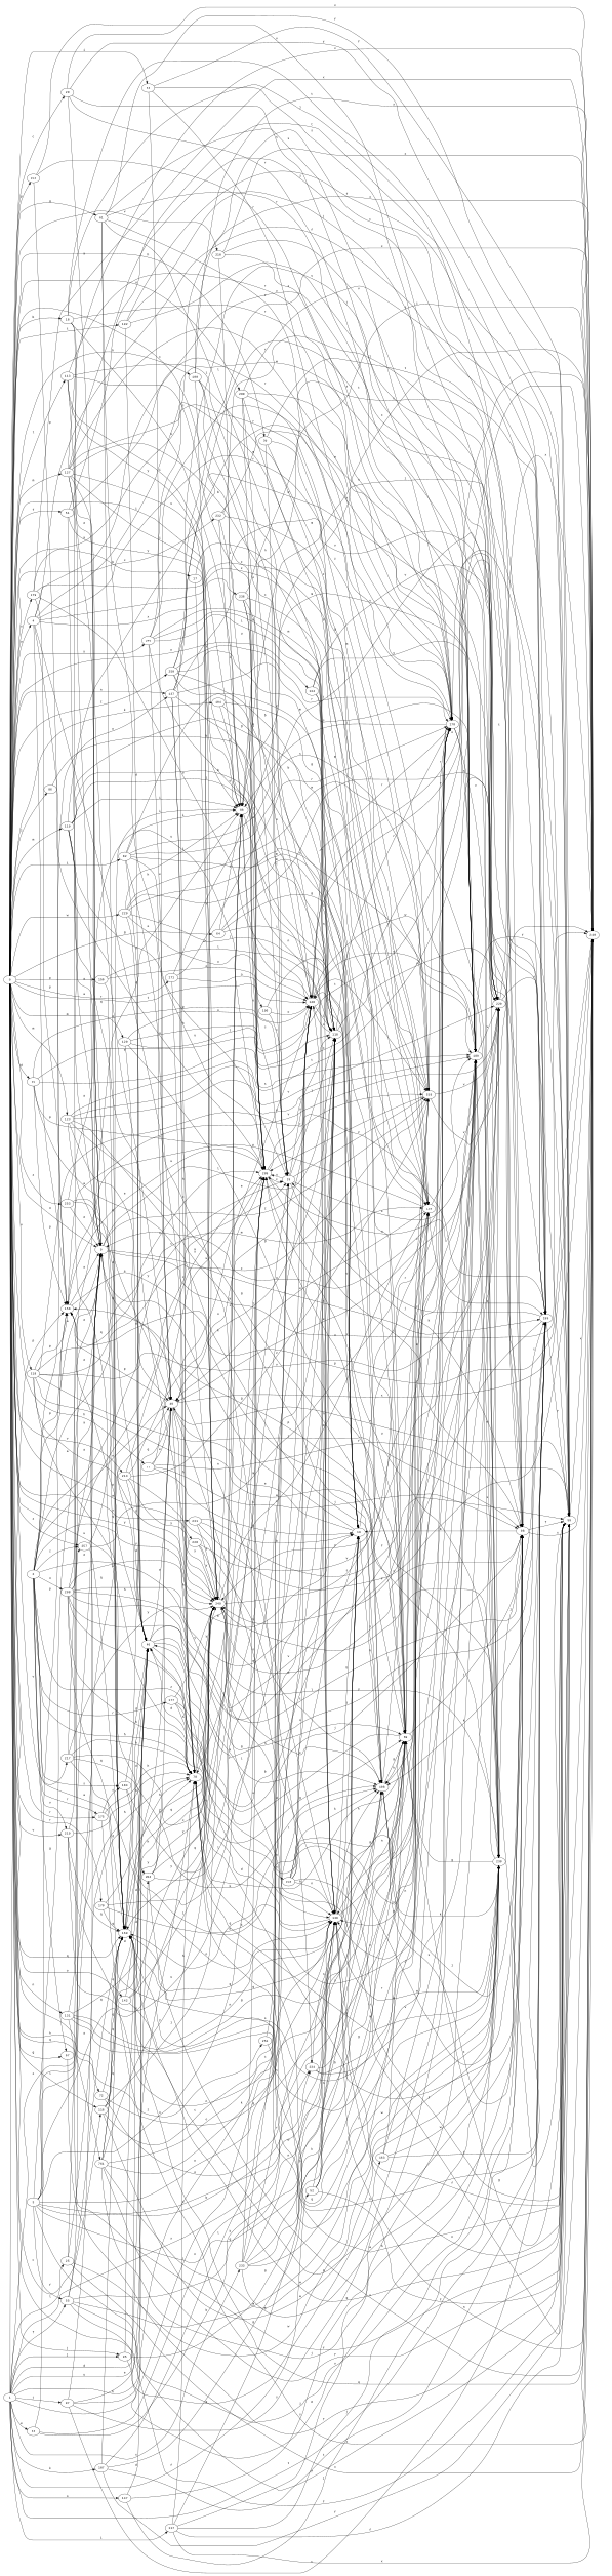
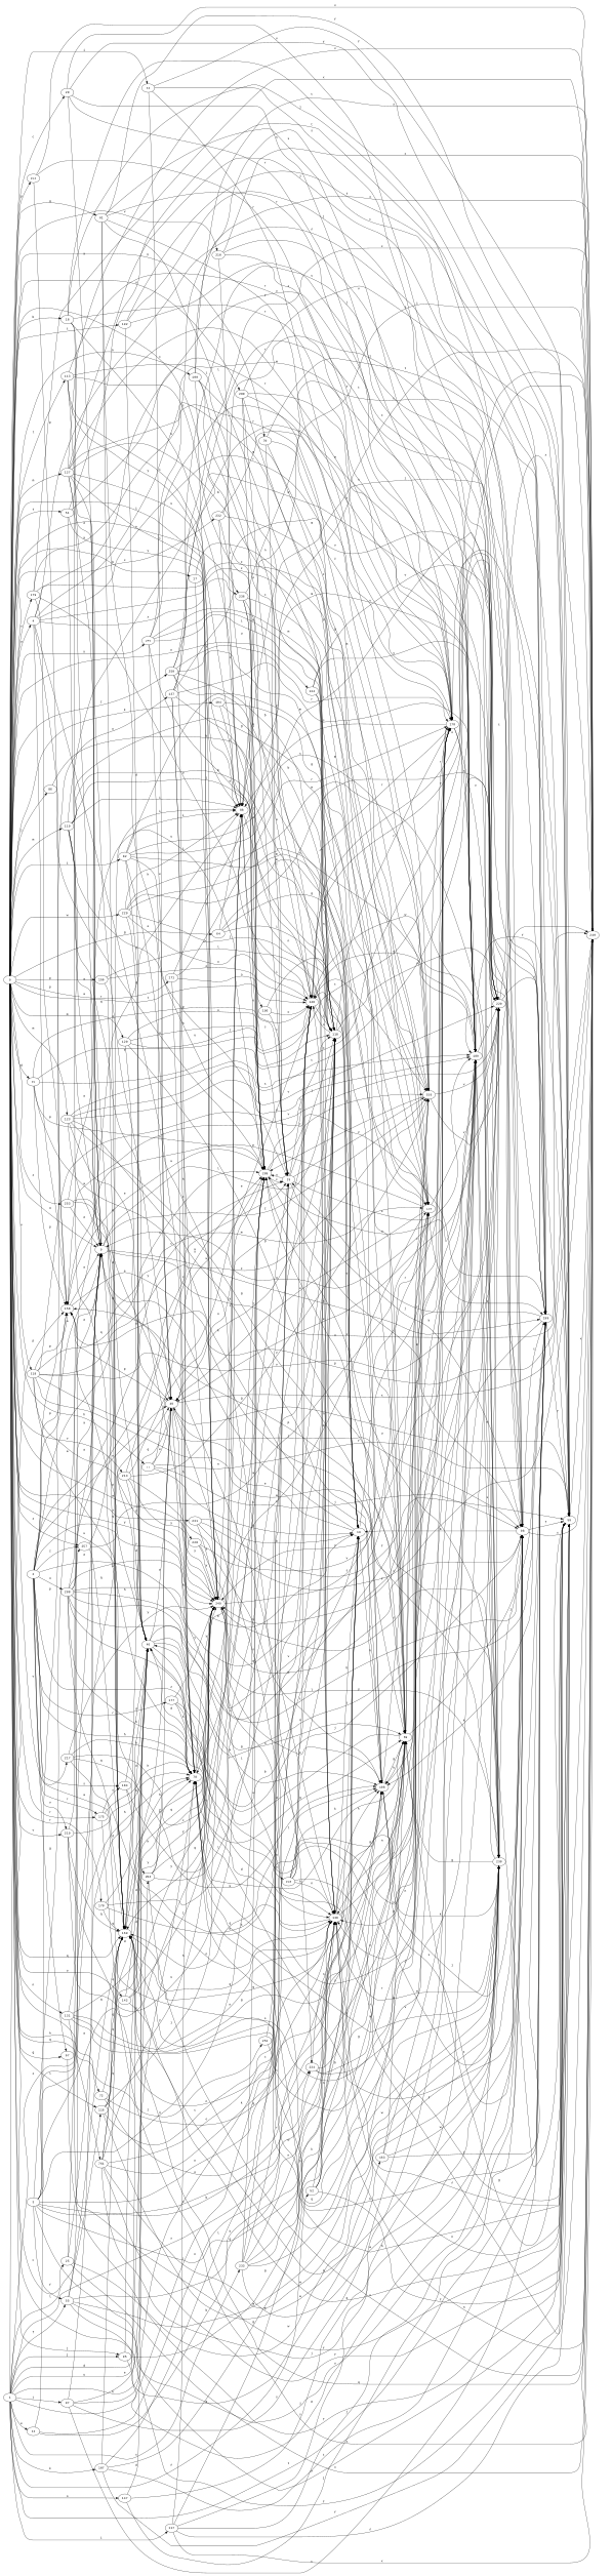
  strict digraph {
    fontname="Liberation Mono"
    rankdir=LR
    node [fontname="Liberation Mono"]
    edge [fontname="Liberation Mono"]
    0
    4
    9
    17
    18
    20
    25
    29
    35
    51
    61
    64
    67
    70
    72
    77
    82
    84
    86
    88
    95
    100
    104
    113
    116
    119
    120
    123
    127
    131
    134
    137
    142
    153
    156
    n36 [label=761]
    163
    169
    170
    171
    175
    179
    192
    196
    200
    204
    210
    213
    217
    218
    219
    228
    229
    231
    232
    246
    249
    250
    251
    253
    257
    158
    234
    209
    59
    178
    220
    230
    236
    259
    118
    199
    138
    240
    128
    98
    189
    40
    148
    108
    78
    69
    49
    19
    184
    1
    44
    52
    55
    97
    107
    117
    147
    233
    2
    177
    208
    258
    3
    0 -> 4 [label=a]
    0 -> 9 [label=a]
    0 -> 17 [label=b]
    0 -> 18 [label=b]
    0 -> 20 [label=c]
    0 -> 25 [label=c]
    0 -> 29 [label=c]
    0 -> 35 [label=d]
    0 -> 51 [label=f]
    0 -> 61 [label=g]
    0 -> 64 [label=g]
    0 -> 67 [label=g]
    0 -> 70 [label=h]
    0 -> 72 [label=h]
    0 -> 77 [label=h]
    0 -> 82 [label=i]
    0 -> 84 [label=i]
    0 -> 86 [label=i]
    0 -> 88 [label=i]
    0 -> 95 [label=j]
    0 -> 100 [label=k]
    0 -> 104 [label=k]
    0 -> 113 [label=l]
    0 -> 116 [label=l]
    0 -> 119 [label=m]
    0 -> 120 [label=m]
    0 -> 123 [label=m]
    0 -> 127 [label=m]
    0 -> 131 [label=n]
    0 -> 134 [label=n]
-   0 -> 137 [label=n]
+   0 -> 236 [label=n]
    0 -> 142 [label=o]
    0 -> 153 [label=p]
    0 -> 156 [label=p]
    0 -> n36 [label=q]
    0 -> 163 [label=q]
    0 -> 169 [label=q]
    0 -> 170 [label=r]
    0 -> 171 [label=r]
    0 -> 175 [label=r]
    0 -> 179 [label=s]
    0 -> 192 [label=t]
    0 -> 196 [label=t]
    0 -> 200 [label=u]
    0 -> 204 [label=u]
    0 -> 210 [label=v]
    0 -> 213 [label=v]
    0 -> 217 [label=v]
    0 -> 218 [label=v]
    0 -> 219 [label=v]
    0 -> 228 [label=w]
    0 -> 229 [label=w]
    0 -> 231 [label=x]
    0 -> 232 [label=x]
    0 -> 246 [label=y]
    0 -> 249 [label=y]
    0 -> 250 [label=z]
    0 -> 251 [label=z]
    0 -> 253 [label=z]
    0 -> 257 [label=z]
    4 -> 158 [label=p]
    4 -> 234 [label=x]
    4 -> 209 [label=u]
    4 -> 59 [label=f]
    4 -> 178 [label=r]
    4 -> 220 [label=v]
    4 -> 230 [label=w]
    4 -> 236 [label=x]
    4 -> 259 [label=z]
    9 -> 169 [label=q]
    9 -> 259 [label=z]
    9 -> 118 [label=l]
    9 -> 199 [label=t]
    9 -> 138 [label=n]
    9 -> 240 [label=x]
    17 -> 249 [label=y]
    17 -> 128 [label=m]
    18 -> 9 [label=a]
    18 -> 169 [label=q]
    18 -> 209 [label=u]
    18 -> 178 [label=r]
    18 -> 199 [label=t]
    18 -> 98 [label=j]
    20 -> 9 [label=a]
    20 -> 59 [label=f]
    20 -> 178 [label=r]
    20 -> 240 [label=x]
    20 -> 189 [label=s]
    25 -> 9 [label=a]
    25 -> 230 [label=w]
    25 -> 240 [label=x]
    25 -> 40 [label=d]
    29 -> 209 [label=u]
    29 -> 259 [label=z]
    29 -> 118 [label=l]
    29 -> 98 [label=j]
    29 -> 189 [label=s]
    29 -> 148 [label=o]
    35 -> 158 [label=p]
    35 -> 209 [label=u]
    35 -> 240 [label=x]
    35 -> 189 [label=s]
    35 -> 148 [label=o]
    35 -> 108 [label=k]
    51 -> 9 [label=a]
    51 -> 249 [label=y]
    51 -> 178 [label=r]
    51 -> 199 [label=t]
    61 -> 169 [label=q]
    61 -> 59 [label=f]
    61 -> 178 [label=r]
    61 -> 259 [label=z]
    61 -> 118 [label=l]
    61 -> 189 [label=s]
    61 -> 78 [label=h]
    64 -> 88 [label=i]
    64 -> 118 [label=l]
    64 -> 98 [label=j]
    64 -> 69 [label=g]
    67 -> 59 [label=f]
    70 -> 29 [label=c]
    70 -> 199 [label=t]
    70 -> 128 [label=m]
    70 -> 69 [label=g]
    72 -> 169 [label=q]
    72 -> 178 [label=r]
    72 -> 69 [label=g]
    77 -> 209 [label=u]
    77 -> 59 [label=f]
    77 -> 98 [label=j]
    77 -> 49 [label=e]
    77 -> 19 [label=b]
    82 -> 88 [label=i]
    82 -> 209 [label=u]
    82 -> 259 [label=z]
    82 -> 128 [label=m]
    82 -> 98 [label=j]
    82 -> 189 [label=s]
    82 -> 40 [label=d]
    82 -> 49 [label=e]
    84 -> 59 [label=f]
    84 -> 259 [label=z]
    84 -> 189 [label=s]
    84 -> 49 [label=e]
    86 -> 19 [label=b]
    88 -> 209 [label=u]
    88 -> 220 [label=v]
    88 -> 138 [label=n]
    95 -> 230 [label=w]
    95 -> 40 [label=d]
    95 -> 69 [label=g]
    100 -> 249 [label=y]
    100 -> 199 [label=t]
    100 -> 138 [label=n]
    100 -> 240 [label=x]
    100 -> 128 [label=m]
    100 -> 148 [label=o]
    104 -> 88 [label=i]
    104 -> 69 [label=g]
    104 -> 19 [label=b]
    113 -> 9 [label=a]
    113 -> 29 [label=c]
    113 -> 88 [label=i]
    113 -> 249 [label=y]
    113 -> 178 [label=r]
    113 -> 118 [label=l]
    116 -> 29 [label=c]
    116 -> 88 [label=i]
    116 -> 169 [label=q]
    116 -> 230 [label=w]
    116 -> 40 [label=d]
    119 -> 9 [label=a]
    119 -> 29 [label=c]
    119 -> 88 [label=i]
    119 -> 169 [label=q]
    119 -> 249 [label=y]
    119 -> 230 [label=w]
    119 -> 118 [label=l]
    119 -> 69 [label=g]
    119 -> 19 [label=b]
    120 -> 118 [label=l]
    120 -> 199 [label=t]
    120 -> 40 [label=d]
    120 -> 148 [label=o]
    120 -> 69 [label=g]
    123 -> 9 [label=a]
    123 -> 220 [label=v]
    123 -> 199 [label=t]
    123 -> 189 [label=s]
    123 -> 108 [label=k]
    123 -> 69 [label=g]
    123 -> 49 [label=e]
    127 -> 9 [label=a]
    127 -> 88 [label=i]
    127 -> 209 [label=u]
    127 -> 178 [label=r]
    127 -> 240 [label=x]
    127 -> 128 [label=m]
    127 -> 98 [label=j]
    127 -> 40 [label=d]
    127 -> 49 [label=e]
    127 -> 19 [label=b]
    131 -> 9 [label=a]
    131 -> 249 [label=y]
    131 -> 59 [label=f]
    131 -> 230 [label=w]
    131 -> 189 [label=s]
    131 -> 69 [label=g]
    134 -> 220 [label=v]
    134 -> 118 [label=l]
    134 -> 138 [label=n]
    134 -> 189 [label=s]
    137 -> 249 [label=y]
    137 -> 220 [label=v]
    137 -> 118 [label=l]
    137 -> 199 [label=t]
    137 -> 240 [label=x]
    137 -> 189 [label=s]
    137 -> 78 [label=h]
    142 -> 88 [label=i]
    142 -> 249 [label=y]
    142 -> 138 [label=n]
    142 -> 40 [label=d]
    153 -> 158 [label=p]
    153 -> 178 [label=r]
    153 -> 220 [label=v]
    156 -> 169 [label=q]
    156 -> 118 [label=l]
    156 -> 148 [label=o]
    n36 -> 169 [label=q]
    n36 -> 249 [label=y]
    n36 -> 59 [label=f]
    n36 -> 230 [label=w]
    n36 -> 98 [label=j]
    n36 -> 148 [label=o]
    n36 -> 108 [label=k]
    n36 -> 78 [label=h]
    163 -> 230 [label=w]
    163 -> 199 [label=t]
    163 -> 189 [label=s]
    163 -> 69 [label=g]
    169 -> 40 [label=d]
    169 -> 78 [label=h]
    170 -> 169 [label=q]
    170 -> 249 [label=y]
    170 -> 118 [label=l]
    170 -> 108 [label=k]
    171 -> 178 [label=r]
    171 -> 240 [label=x]
    171 -> 148 [label=o]
    171 -> 78 [label=h]
    175 -> 240 [label=x]
    175 -> 78 [label=h]
    175 -> 184 [label=s]
    179 -> 158 [label=p]
    179 -> 178 [label=r]
    179 -> 259 [label=z]
    179 -> 240 [label=x]
    179 -> 148 [label=o]
    192 -> 59 [label=f]
    192 -> 220 [label=v]
    192 -> 98 [label=j]
    192 -> 40 [label=d]
    196 -> 29 [label=c]
    196 -> 148 [label=o]
    196 -> 108 [label=k]
    200 -> 29 [label=c]
    200 -> 209 [label=u]
    200 -> 59 [label=f]
    200 -> 259 [label=z]
    200 -> 189 [label=s]
    200 -> 69 [label=g]
    204 -> 249 [label=y]
    204 -> 209 [label=u]
    204 -> 118 [label=l]
    204 -> 240 [label=x]
    204 -> 49 [label=e]
    210 -> 88 [label=i]
    210 -> 220 [label=v]
    210 -> 240 [label=x]
    210 -> 189 [label=s]
    213 -> 249 [label=y]
    213 -> 209 [label=u]
    213 -> 259 [label=z]
    213 -> 40 [label=d]
    213 -> 148 [label=o]
    213 -> 108 [label=k]
-   217 -> 9 [label=a]
    217 -> 29 [label=c]
    217 -> 249 [label=y]
    217 -> 138 [label=n]
    217 -> 108 [label=k]
    217 -> 78 [label=h]
    218 -> 249 [label=y]
    218 -> 158 [label=p]
    218 -> 220 [label=v]
    218 -> 230 [label=w]
    218 -> 259 [label=z]
    218 -> 199 [label=t]
    218 -> 128 [label=m]
    218 -> 98 [label=j]
    218 -> 78 [label=h]
    219 -> 9 [label=a]
    219 -> 169 [label=q]
    219 -> 209 [label=u]
    219 -> 138 [label=n]
    219 -> 78 [label=h]
    228 -> 249 [label=y]
    228 -> 220 [label=v]
    228 -> 138 [label=n]
    229 -> 88 [label=i]
    229 -> 230 [label=w]
    229 -> 118 [label=l]
    229 -> 128 [label=m]
    229 -> 189 [label=s]
    229 -> 40 [label=d]
    229 -> 148 [label=o]
    231 -> 249 [label=y]
    231 -> 59 [label=f]
    231 -> 240 [label=x]
    231 -> 19 [label=b]
    232 -> 88 [label=i]
    232 -> 209 [label=u]
    232 -> 259 [label=z]
    232 -> 98 [label=j]
    232 -> 189 [label=s]
    246 -> 178 [label=r]
    246 -> 118 [label=l]
    246 -> 240 [label=x]
    246 -> 128 [label=m]
    246 -> 148 [label=o]
    246 -> 49 [label=e]
    246 -> 19 [label=b]
    249 -> 88 [label=i]
    249 -> 169 [label=q]
    249 -> 59 [label=f]
    249 -> 138 [label=n]
    249 -> 128 [label=m]
    249 -> 189 [label=s]
    249 -> 108 [label=k]
    250 -> 178 [label=r]
    250 -> 230 [label=w]
    250 -> 118 [label=l]
    250 -> 128 [label=m]
    250 -> 98 [label=j]
    250 -> 78 [label=h]
    250 -> 19 [label=b]
    251 -> 29 [label=c]
    251 -> 230 [label=w]
    253 -> 9 [label=a]
    253 -> 209 [label=u]
    253 -> 40 [label=d]
    253 -> 49 [label=e]
    257 -> 88 [label=i]
    257 -> 169 [label=q]
    257 -> 128 [label=m]
    158 -> 9 [label=a]
    158 -> 209 [label=u]
    158 -> 220 [label=v]
    158 -> 69 [label=g]
    234 -> 220 [label=v]
    234 -> 259 [label=z]
    234 -> 138 [label=n]
    234 -> 128 [label=m]
    209 -> 29 [label=c]
    209 -> 169 [label=q]
    209 -> 259 [label=z]
    209 -> 118 [label=l]
    209 -> 98 [label=j]
    59 -> 88 [label=i]
    59 -> 169 [label=q]
    59 -> 138 [label=n]
    59 -> 240 [label=x]
    59 -> 78 [label=h]
    178 -> 9 [label=a]
    178 -> 88 [label=i]
    178 -> 249 [label=y]
    178 -> 220 [label=v]
    178 -> 199 [label=t]
    178 -> 138 [label=n]
    178 -> 189 [label=s]
    220 -> 209 [label=u]
    220 -> 59 [label=f]
    220 -> 240 [label=x]
    230 -> 169 [label=q]
    230 -> 249 [label=y]
    230 -> 158 [label=p]
    230 -> 209 [label=u]
    230 -> 98 [label=j]
    230 -> 189 [label=s]
    230 -> 108 [label=k]
    230 -> 78 [label=h]
    230 -> 69 [label=g]
    236 -> 29 [label=c]
    236 -> 209 [label=u]
    236 -> 199 [label=t]
    236 -> 128 [label=m]
    236 -> 148 [label=o]
    259 -> 209 [label=u]
    259 -> 178 [label=r]
    259 -> 220 [label=v]
    259 -> 138 [label=n]
    259 -> 240 [label=x]
    118 -> 169 [label=q]
    118 -> 178 [label=r]
    118 -> 220 [label=v]
    118 -> 148 [label=o]
    199 -> 29 [label=c]
    199 -> 249 [label=y]
    199 -> 59 [label=f]
    199 -> 108 [label=k]
    199 -> 78 [label=h]
    138 -> 169 [label=q]
    138 -> 59 [label=f]
    138 -> 178 [label=r]
    138 -> 230 [label=w]
    138 -> 40 [label=d]
    138 -> 108 [label=k]
    138 -> 69 [label=g]
    138 -> 19 [label=b]
    240 -> 88 [label=i]
    240 -> 169 [label=q]
    240 -> 158 [label=p]
    240 -> 138 [label=n]
    240 -> 148 [label=o]
    240 -> 69 [label=g]
    128 -> 158 [label=p]
    128 -> 220 [label=v]
    128 -> 199 [label=t]
    128 -> 49 [label=e]
    98 -> 169 [label=q]
    98 -> 249 [label=y]
    98 -> 59 [label=f]
    98 -> 199 [label=t]
    98 -> 240 [label=x]
    98 -> 19 [label=b]
    189 -> 59 [label=f]
    189 -> 220 [label=v]
    189 -> 230 [label=w]
    189 -> 138 [label=n]
    189 -> 148 [label=o]
    189 -> 108 [label=k]
    189 -> 49 [label=e]
    40 -> 158 [label=p]
    40 -> 199 [label=t]
    40 -> 240 [label=x]
    40 -> 128 [label=m]
    40 -> 98 [label=j]
    40 -> 49 [label=e]
    148 -> 88 [label=i]
    148 -> 59 [label=f]
    148 -> 178 [label=r]
    148 -> 230 [label=w]
    148 -> 259 [label=z]
    148 -> 118 [label=l]
    148 -> 138 [label=n]
    148 -> 78 [label=h]
    148 -> 49 [label=e]
    108 -> 169 [label=q]
    108 -> 178 [label=r]
    108 -> 199 [label=t]
    108 -> 98 [label=j]
    108 -> 148 [label=o]
    108 -> 69 [label=g]
    78 -> 249 [label=y]
    78 -> 209 [label=u]
    78 -> 189 [label=s]
    78 -> 40 [label=d]
    78 -> 69 [label=g]
    69 -> 209 [label=u]
    69 -> 259 [label=z]
    69 -> 128 [label=m]
    69 -> 98 [label=j]
    69 -> 40 [label=d]
    69 -> 108 [label=k]
    69 -> 78 [label=h]
    49 -> 169 [label=q]
    49 -> 249 [label=y]
    49 -> 158 [label=p]
    49 -> 59 [label=f]
    49 -> 118 [label=l]
    49 -> 138 [label=n]
    49 -> 240 [label=x]
    49 -> 78 [label=h]
    19 -> 9 [label=a]
    19 -> 178 [label=r]
    19 -> 108 [label=k]
    19 -> 49 [label=e]
    184 -> 118 [label=l]
    184 -> 138 [label=n]
    184 -> 40 [label=d]
    1 -> 95 [label=j]
    1 -> 116 [label=l]
    1 -> 204 [label=u]
    1 -> 257 [label=z]
    1 -> 158 [label=p]
    1 -> 234 [label=x]
    1 -> 118 [label=l]
    1 -> 199 [label=t]
    1 -> 40 [label=d]
    1 -> 78 [label=h]
    1 -> 44 [label=e]
    1 -> 52 [label=f]
    1 -> 55 [label=f]
    1 -> 97 [label=j]
    1 -> 107 [label=k]
    1 -> 117 [label=l]
    1 -> 147 [label=o]
    1 -> 233 [label=x]
    44 -> 158 [label=p]
    44 -> 138 [label=n]
    44 -> 19 [label=b]
    52 -> 59 [label=f]
    52 -> 178 [label=r]
    52 -> 138 [label=n]
    52 -> 69 [label=g]
    52 -> 19 [label=b]
    55 -> 9 [label=a]
    55 -> 169 [label=q]
    55 -> 59 [label=f]
    55 -> 128 [label=m]
    55 -> 98 [label=j]
    55 -> 108 [label=k]
    97 -> 9 [label=a]
    97 -> 199 [label=t]
    97 -> 189 [label=s]
    97 -> 148 [label=o]
    97 -> 49 [label=e]
    107 -> 169 [label=q]
    107 -> 59 [label=f]
    107 -> 118 [label=l]
    107 -> 199 [label=t]
    107 -> 69 [label=g]
    117 -> 59 [label=f]
    117 -> 220 [label=v]
    117 -> 240 [label=x]
    117 -> 98 [label=j]
    117 -> 78 [label=h]
    117 -> 19 [label=b]
    147 -> 98 [label=j]
    147 -> 189 [label=s]
    147 -> 40 [label=d]
    233 -> 29 [label=c]
    233 -> 209 [label=u]
    233 -> 230 [label=w]
    233 -> 118 [label=l]
    233 -> 138 [label=n]
    233 -> 189 [label=s]
    233 -> 108 [label=k]
    233 -> 19 [label=b]
    2 -> 9 [label=a]
    2 -> 29 [label=c]
    2 -> 67 [label=g]
    2 -> 137 [label=n]
    2 -> 175 [label=r]
    2 -> 219 [label=v]
    2 -> 249 [label=y]
    2 -> 257 [label=z]
    2 -> 158 [label=p]
    2 -> 209 [label=u]
    2 -> 199 [label=t]
    2 -> 189 [label=s]
    2 -> 78 [label=h]
    2 -> 49 [label=e]
    2 -> 184 [label=s]
    2 -> 177 [label=r]
    2 -> 208 [label=u]
    2 -> 258 [label=z]
    177 -> 249 [label=y]
    177 -> 98 [label=j]
    177 -> 78 [label=h]
    177 -> 19 [label=b]
    208 -> 9 [label=a]
    208 -> 29 [label=c]
    208 -> 88 [label=i]
    208 -> 169 [label=q]
    208 -> 220 [label=v]
    208 -> 128 [label=m]
    208 -> 189 [label=s]
    208 -> 108 [label=k]
    208 -> 78 [label=h]
    208 -> 69 [label=g]
    208 -> 19 [label=b]
    258 -> 59 [label=f]
    258 -> 220 [label=v]
    258 -> 118 [label=l]
    258 -> 138 [label=n]
    258 -> 98 [label=j]
    258 -> 148 [label=o]
    258 -> 108 [label=k]
    3 -> 9 [label=a]
    3 -> 249 [label=y]
    3 -> 234 [label=x]
    3 -> 209 [label=u]
    3 -> 59 [label=f]
    3 -> 138 [label=n]
    3 -> 78 [label=h]
    3 -> 69 [label=g]
    3 -> 49 [label=e]
    3 -> 19 [label=b]
    3 -> 55 [label=f]
  }
